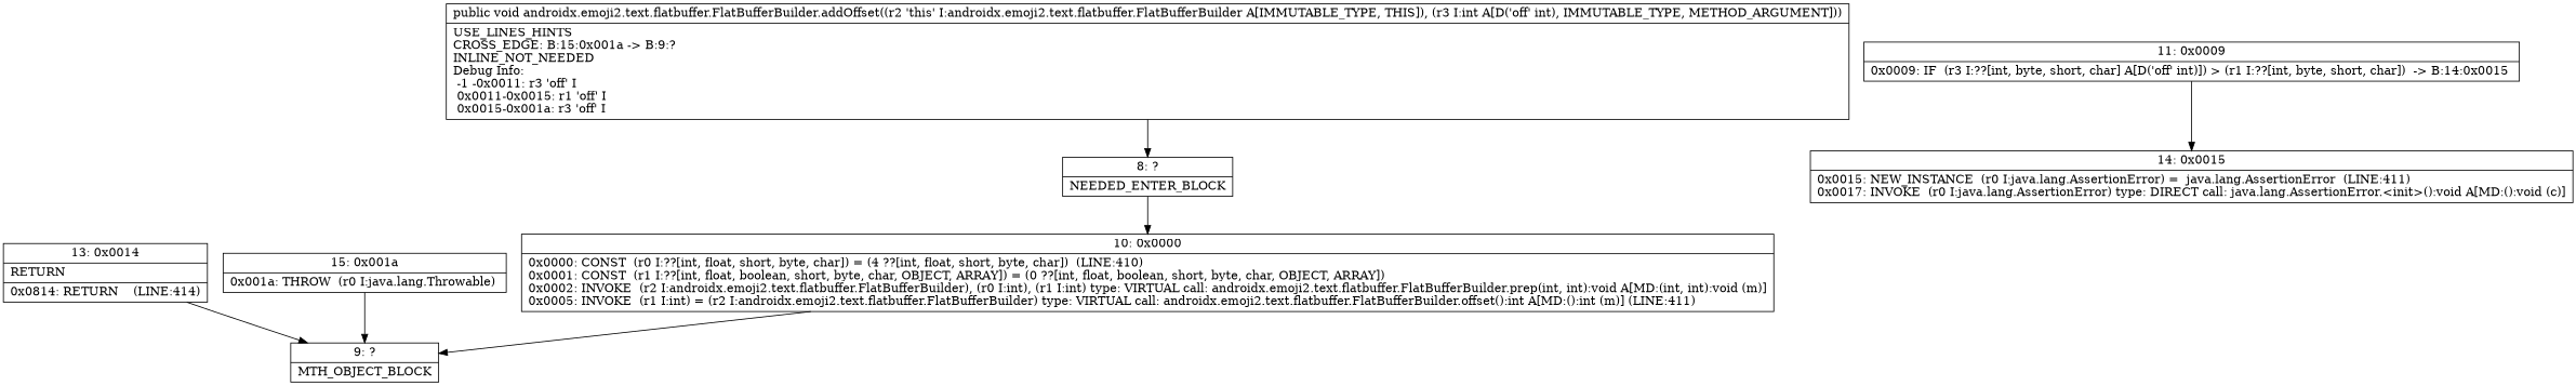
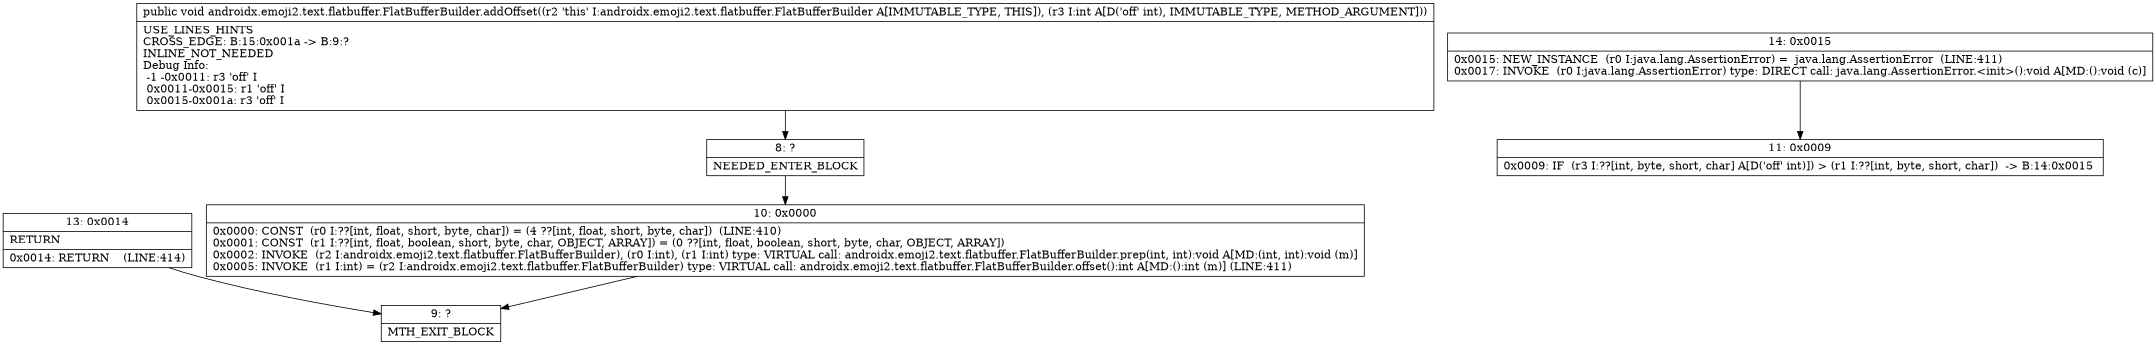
  digraph {
    node [shape=record]
    n1 [label="{8\:\ ?|NEEDED_ENTER_BLOCK\l}"]
    n2 [label="{10\:\ 0x0000|0x0000: CONST  (r0 I:??[int, float, short, byte, char]) = (4 ??[int, float, short, byte, char])  (LINE:410)\l0x0001: CONST  (r1 I:??[int, float, boolean, short, byte, char, OBJECT, ARRAY]) = (0 ??[int, float, boolean, short, byte, char, OBJECT, ARRAY]) \l0x0002: INVOKE  (r2 I:androidx.emoji2.text.flatbuffer.FlatBufferBuilder), (r0 I:int), (r1 I:int) type: VIRTUAL call: androidx.emoji2.text.flatbuffer.FlatBufferBuilder.prep(int, int):void A[MD:(int, int):void (m)]\l0x0005: INVOKE  (r1 I:int) = (r2 I:androidx.emoji2.text.flatbuffer.FlatBufferBuilder) type: VIRTUAL call: androidx.emoji2.text.flatbuffer.FlatBufferBuilder.offset():int A[MD:():int (m)] (LINE:411)\l}"]
-   n3 [label="{9\:\ ?|MTH_OBJECT_BLOCK\l}"]
+   n3 [label="{9\:\ ?|MTH_EXIT_BLOCK\l}"]
    n4 [label="{11\:\ 0x0009|0x0009: IF  (r3 I:??[int, byte, short, char] A[D('off' int)]) \> (r1 I:??[int, byte, short, char])  \-\> B:14:0x0015 \l}"]
    n5 [label="{14\:\ 0x0015|0x0015: NEW_INSTANCE  (r0 I:java.lang.AssertionError) =  java.lang.AssertionError  (LINE:411)\l0x0017: INVOKE  (r0 I:java.lang.AssertionError) type: DIRECT call: java.lang.AssertionError.\<init\>():void A[MD:():void (c)]\l}"]
-   n6 [label="{13\:\ 0x0014|RETURN\l|0x0814: RETURN    (LINE:414)\l}"]
-   n7 [label="{15\:\ 0x001a|0x001a: THROW  (r0 I:java.lang.Throwable) \l}"]
+   n6 [label="{13\:\ 0x0014|RETURN\l|0x0014: RETURN    (LINE:414)\l}"]
    n8 [label="{public void androidx.emoji2.text.flatbuffer.FlatBufferBuilder.addOffset((r2 'this' I:androidx.emoji2.text.flatbuffer.FlatBufferBuilder A[IMMUTABLE_TYPE, THIS]), (r3 I:int A[D('off' int), IMMUTABLE_TYPE, METHOD_ARGUMENT]))  | USE_LINES_HINTS\lCROSS_EDGE: B:15:0x001a \-\> B:9:?\lINLINE_NOT_NEEDED\lDebug Info:\l  \-1 \-0x0011: r3 'off' I\l  0x0011\-0x0015: r1 'off' I\l  0x0015\-0x001a: r3 'off' I\l}"]
    n1 -> n2
    n2 -> n3
-   n4 -> n5
+   n5 -> n4
    n6 -> n3
-   n7 -> n3
    n8 -> n1
  }
